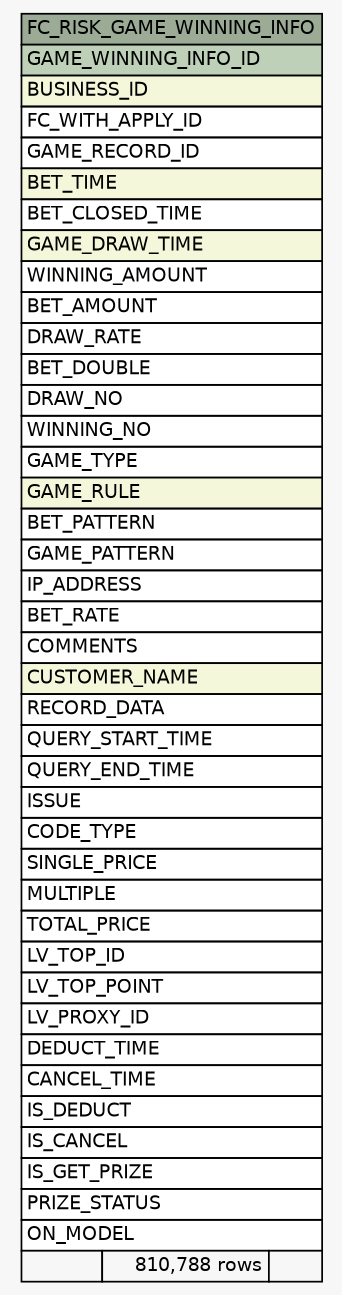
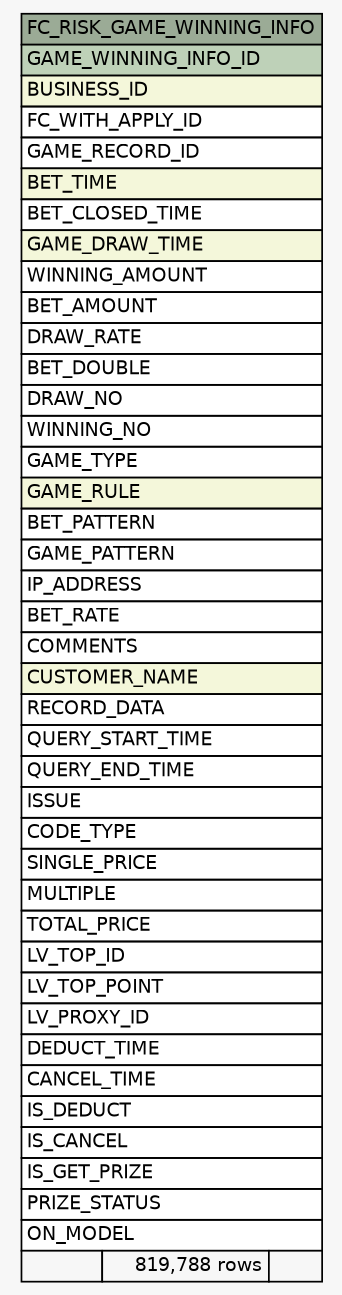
  digraph {
    bgcolor="#f7f7f7"
    fontname=Helvetica
    fontsize=11
    nodesep=0.18
    rankdir=RL
    ranksep=0.46
-   n1 [fontname=Helvetica fontsize=11 label=<     <TABLE BORDER="0" CELLBORDER="1" CELLSPACING="0" BGCOLOR="#ffffff">       <TR><TD COLSPAN="3" BGCOLOR="#9bab96" ALIGN="CENTER">FC_RISK_GAME_WINNING_INFO</TD></TR>       <TR><TD PORT="GAME_WINNING_INFO_ID" COLSPAN="3" BGCOLOR="#bed1b8" ALIGN="LEFT">GAME_WINNING_INFO_ID</TD></TR>       <TR><TD PORT="BUSINESS_ID" COLSPAN="3" BGCOLOR="#f4f7da" ALIGN="LEFT">BUSINESS_ID</TD></TR>       <TR><TD PORT="FC_WITH_APPLY_ID" COLSPAN="3" ALIGN="LEFT">FC_WITH_APPLY_ID</TD></TR>       <TR><TD PORT="GAME_RECORD_ID" COLSPAN="3" ALIGN="LEFT">GAME_RECORD_ID</TD></TR>       <TR><TD PORT="BET_TIME" COLSPAN="3" BGCOLOR="#f4f7da" ALIGN="LEFT">BET_TIME</TD></TR>       <TR><TD PORT="BET_CLOSED_TIME" COLSPAN="3" ALIGN="LEFT">BET_CLOSED_TIME</TD></TR>       <TR><TD PORT="GAME_DRAW_TIME" COLSPAN="3" BGCOLOR="#f4f7da" ALIGN="LEFT">GAME_DRAW_TIME</TD></TR>       <TR><TD PORT="WINNING_AMOUNT" COLSPAN="3" ALIGN="LEFT">WINNING_AMOUNT</TD></TR>       <TR><TD PORT="BET_AMOUNT" COLSPAN="3" ALIGN="LEFT">BET_AMOUNT</TD></TR>       <TR><TD PORT="DRAW_RATE" COLSPAN="3" ALIGN="LEFT">DRAW_RATE</TD></TR>       <TR><TD PORT="BET_DOUBLE" COLSPAN="3" ALIGN="LEFT">BET_DOUBLE</TD></TR>       <TR><TD PORT="DRAW_NO" COLSPAN="3" ALIGN="LEFT">DRAW_NO</TD></TR>       <TR><TD PORT="WINNING_NO" COLSPAN="3" ALIGN="LEFT">WINNING_NO</TD></TR>       <TR><TD PORT="GAME_TYPE" COLSPAN="3" ALIGN="LEFT">GAME_TYPE</TD></TR>       <TR><TD PORT="GAME_RULE" COLSPAN="3" BGCOLOR="#f4f7da" ALIGN="LEFT">GAME_RULE</TD></TR>       <TR><TD PORT="BET_PATTERN" COLSPAN="3" ALIGN="LEFT">BET_PATTERN</TD></TR>       <TR><TD PORT="GAME_PATTERN" COLSPAN="3" ALIGN="LEFT">GAME_PATTERN</TD></TR>       <TR><TD PORT="IP_ADDRESS" COLSPAN="3" ALIGN="LEFT">IP_ADDRESS</TD></TR>       <TR><TD PORT="BET_RATE" COLSPAN="3" ALIGN="LEFT">BET_RATE</TD></TR>       <TR><TD PORT="COMMENTS" COLSPAN="3" ALIGN="LEFT">COMMENTS</TD></TR>       <TR><TD PORT="CUSTOMER_NAME" COLSPAN="3" BGCOLOR="#f4f7da" ALIGN="LEFT">CUSTOMER_NAME</TD></TR>       <TR><TD PORT="RECORD_DATA" COLSPAN="3" ALIGN="LEFT">RECORD_DATA</TD></TR>       <TR><TD PORT="QUERY_START_TIME" COLSPAN="3" ALIGN="LEFT">QUERY_START_TIME</TD></TR>       <TR><TD PORT="QUERY_END_TIME" COLSPAN="3" ALIGN="LEFT">QUERY_END_TIME</TD></TR>       <TR><TD PORT="ISSUE" COLSPAN="3" ALIGN="LEFT">ISSUE</TD></TR>       <TR><TD PORT="CODE_TYPE" COLSPAN="3" ALIGN="LEFT">CODE_TYPE</TD></TR>       <TR><TD PORT="SINGLE_PRICE" COLSPAN="3" ALIGN="LEFT">SINGLE_PRICE</TD></TR>       <TR><TD PORT="MULTIPLE" COLSPAN="3" ALIGN="LEFT">MULTIPLE</TD></TR>       <TR><TD PORT="TOTAL_PRICE" COLSPAN="3" ALIGN="LEFT">TOTAL_PRICE</TD></TR>       <TR><TD PORT="LV_TOP_ID" COLSPAN="3" ALIGN="LEFT">LV_TOP_ID</TD></TR>       <TR><TD PORT="LV_TOP_POINT" COLSPAN="3" ALIGN="LEFT">LV_TOP_POINT</TD></TR>       <TR><TD PORT="LV_PROXY_ID" COLSPAN="3" ALIGN="LEFT">LV_PROXY_ID</TD></TR>       <TR><TD PORT="DEDUCT_TIME" COLSPAN="3" ALIGN="LEFT">DEDUCT_TIME</TD></TR>       <TR><TD PORT="CANCEL_TIME" COLSPAN="3" ALIGN="LEFT">CANCEL_TIME</TD></TR>       <TR><TD PORT="IS_DEDUCT" COLSPAN="3" ALIGN="LEFT">IS_DEDUCT</TD></TR>       <TR><TD PORT="IS_CANCEL" COLSPAN="3" ALIGN="LEFT">IS_CANCEL</TD></TR>       <TR><TD PORT="IS_GET_PRIZE" COLSPAN="3" ALIGN="LEFT">IS_GET_PRIZE</TD></TR>       <TR><TD PORT="PRIZE_STATUS" COLSPAN="3" ALIGN="LEFT">PRIZE_STATUS</TD></TR>       <TR><TD PORT="ON_MODEL" COLSPAN="3" ALIGN="LEFT">ON_MODEL</TD></TR>       <TR><TD ALIGN="LEFT" BGCOLOR="#f7f7f7">  </TD><TD ALIGN="RIGHT" BGCOLOR="#f7f7f7">810,788 rows</TD><TD ALIGN="RIGHT" BGCOLOR="#f7f7f7">  </TD></TR>     </TABLE>> shape=plaintext]
+   n1 [fontname=Helvetica fontsize=11 label=<     <TABLE BORDER="0" CELLBORDER="1" CELLSPACING="0" BGCOLOR="#ffffff">       <TR><TD COLSPAN="3" BGCOLOR="#9bab96" ALIGN="CENTER">FC_RISK_GAME_WINNING_INFO</TD></TR>       <TR><TD PORT="GAME_WINNING_INFO_ID" COLSPAN="3" BGCOLOR="#bed1b8" ALIGN="LEFT">GAME_WINNING_INFO_ID</TD></TR>       <TR><TD PORT="BUSINESS_ID" COLSPAN="3" BGCOLOR="#f4f7da" ALIGN="LEFT">BUSINESS_ID</TD></TR>       <TR><TD PORT="FC_WITH_APPLY_ID" COLSPAN="3" ALIGN="LEFT">FC_WITH_APPLY_ID</TD></TR>       <TR><TD PORT="GAME_RECORD_ID" COLSPAN="3" ALIGN="LEFT">GAME_RECORD_ID</TD></TR>       <TR><TD PORT="BET_TIME" COLSPAN="3" BGCOLOR="#f4f7da" ALIGN="LEFT">BET_TIME</TD></TR>       <TR><TD PORT="BET_CLOSED_TIME" COLSPAN="3" ALIGN="LEFT">BET_CLOSED_TIME</TD></TR>       <TR><TD PORT="GAME_DRAW_TIME" COLSPAN="3" BGCOLOR="#f4f7da" ALIGN="LEFT">GAME_DRAW_TIME</TD></TR>       <TR><TD PORT="WINNING_AMOUNT" COLSPAN="3" ALIGN="LEFT">WINNING_AMOUNT</TD></TR>       <TR><TD PORT="BET_AMOUNT" COLSPAN="3" ALIGN="LEFT">BET_AMOUNT</TD></TR>       <TR><TD PORT="DRAW_RATE" COLSPAN="3" ALIGN="LEFT">DRAW_RATE</TD></TR>       <TR><TD PORT="BET_DOUBLE" COLSPAN="3" ALIGN="LEFT">BET_DOUBLE</TD></TR>       <TR><TD PORT="DRAW_NO" COLSPAN="3" ALIGN="LEFT">DRAW_NO</TD></TR>       <TR><TD PORT="WINNING_NO" COLSPAN="3" ALIGN="LEFT">WINNING_NO</TD></TR>       <TR><TD PORT="GAME_TYPE" COLSPAN="3" ALIGN="LEFT">GAME_TYPE</TD></TR>       <TR><TD PORT="GAME_RULE" COLSPAN="3" BGCOLOR="#f4f7da" ALIGN="LEFT">GAME_RULE</TD></TR>       <TR><TD PORT="BET_PATTERN" COLSPAN="3" ALIGN="LEFT">BET_PATTERN</TD></TR>       <TR><TD PORT="GAME_PATTERN" COLSPAN="3" ALIGN="LEFT">GAME_PATTERN</TD></TR>       <TR><TD PORT="IP_ADDRESS" COLSPAN="3" ALIGN="LEFT">IP_ADDRESS</TD></TR>       <TR><TD PORT="BET_RATE" COLSPAN="3" ALIGN="LEFT">BET_RATE</TD></TR>       <TR><TD PORT="COMMENTS" COLSPAN="3" ALIGN="LEFT">COMMENTS</TD></TR>       <TR><TD PORT="CUSTOMER_NAME" COLSPAN="3" BGCOLOR="#f4f7da" ALIGN="LEFT">CUSTOMER_NAME</TD></TR>       <TR><TD PORT="RECORD_DATA" COLSPAN="3" ALIGN="LEFT">RECORD_DATA</TD></TR>       <TR><TD PORT="QUERY_START_TIME" COLSPAN="3" ALIGN="LEFT">QUERY_START_TIME</TD></TR>       <TR><TD PORT="QUERY_END_TIME" COLSPAN="3" ALIGN="LEFT">QUERY_END_TIME</TD></TR>       <TR><TD PORT="ISSUE" COLSPAN="3" ALIGN="LEFT">ISSUE</TD></TR>       <TR><TD PORT="CODE_TYPE" COLSPAN="3" ALIGN="LEFT">CODE_TYPE</TD></TR>       <TR><TD PORT="SINGLE_PRICE" COLSPAN="3" ALIGN="LEFT">SINGLE_PRICE</TD></TR>       <TR><TD PORT="MULTIPLE" COLSPAN="3" ALIGN="LEFT">MULTIPLE</TD></TR>       <TR><TD PORT="TOTAL_PRICE" COLSPAN="3" ALIGN="LEFT">TOTAL_PRICE</TD></TR>       <TR><TD PORT="LV_TOP_ID" COLSPAN="3" ALIGN="LEFT">LV_TOP_ID</TD></TR>       <TR><TD PORT="LV_TOP_POINT" COLSPAN="3" ALIGN="LEFT">LV_TOP_POINT</TD></TR>       <TR><TD PORT="LV_PROXY_ID" COLSPAN="3" ALIGN="LEFT">LV_PROXY_ID</TD></TR>       <TR><TD PORT="DEDUCT_TIME" COLSPAN="3" ALIGN="LEFT">DEDUCT_TIME</TD></TR>       <TR><TD PORT="CANCEL_TIME" COLSPAN="3" ALIGN="LEFT">CANCEL_TIME</TD></TR>       <TR><TD PORT="IS_DEDUCT" COLSPAN="3" ALIGN="LEFT">IS_DEDUCT</TD></TR>       <TR><TD PORT="IS_CANCEL" COLSPAN="3" ALIGN="LEFT">IS_CANCEL</TD></TR>       <TR><TD PORT="IS_GET_PRIZE" COLSPAN="3" ALIGN="LEFT">IS_GET_PRIZE</TD></TR>       <TR><TD PORT="PRIZE_STATUS" COLSPAN="3" ALIGN="LEFT">PRIZE_STATUS</TD></TR>       <TR><TD PORT="ON_MODEL" COLSPAN="3" ALIGN="LEFT">ON_MODEL</TD></TR>       <TR><TD ALIGN="LEFT" BGCOLOR="#f7f7f7">  </TD><TD ALIGN="RIGHT" BGCOLOR="#f7f7f7">819,788 rows</TD><TD ALIGN="RIGHT" BGCOLOR="#f7f7f7">  </TD></TR>     </TABLE>> shape=plaintext]
  }
